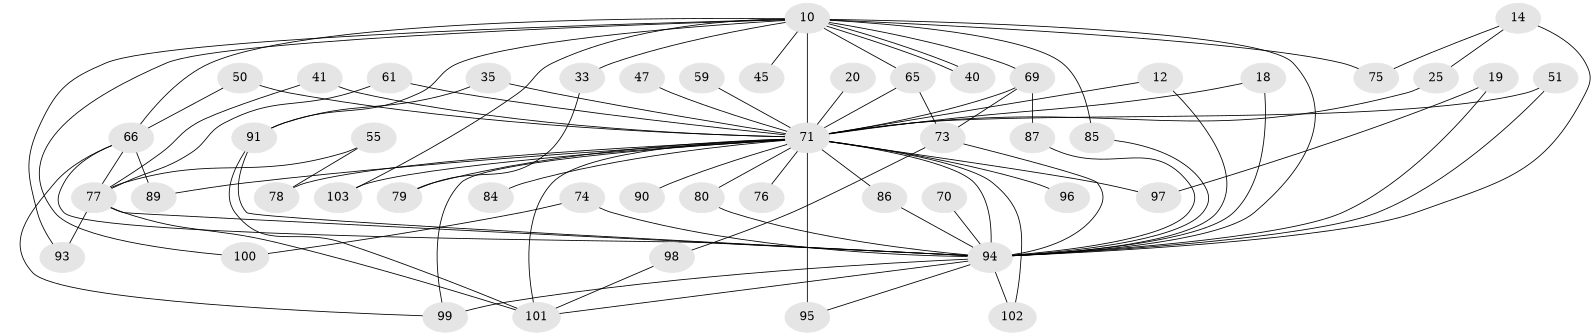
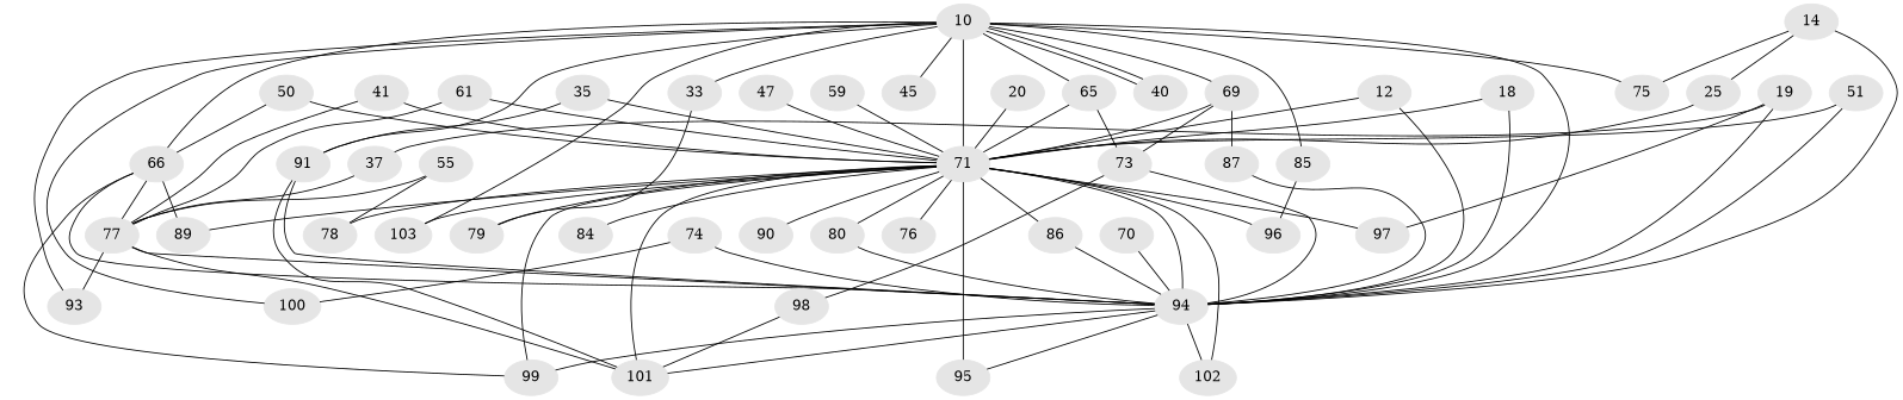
  graph {
    node [color=gray90 style=filled]
    10 [super="+3+6"]
    33
    40
    45
    65 [super="+60"]
    66 [super="+58+11"]
    69 [super="+68"]
    71 [super="+62+9"]
    75
    85
    91 [super="+15"]
    93
    94 [super="+30+43+56+8"]
    100
    103 [super="+46"]
    79 [super="+44"]
    73 [super="+64"]
    77 [super="+31+34"]
    89
    99 [super="+92+72+83"]
    87
    97
    78 [super="+38"]
    76
    80 [super="+67"]
    84
    86
    90 [super="+53"]
    95 [super="+82+88"]
    96 [super="+24"]
    101 [super="+52+57"]
    102
    12
    14
    25
    18
    19
+   37
    20
    35
    41
    47
    50
    51
    55
    59 [super="+49+48"]
    61
    98
    70
    74
    10 -- 33 [weight=2]
    10 -- 40
    10 -- 40
    10 -- 45 [weight=2]
    10 -- 65
    10 -- 66 [weight=2]
    10 -- 69
    10 -- 71 [weight=23]
    10 -- 75
    10 -- 85
    10 -- 91 [weight=2]
    10 -- 93
    10 -- 94 [weight=10]
    10 -- 100
    10 -- 103 [weight=3]
    33 -- 79
    65 -- 71 [weight=2]
    65 -- 73
    66 -- 94
    66 -- 77
    66 -- 89
    66 -- 99
    69 -- 71 [weight=3]
    69 -- 73
    69 -- 87
    71 -- 94 [weight=9]
    71 -- 103
    71 -- 79 [weight=2]
    71 -- 89
    71 -- 99 [weight=3]
    71 -- 97
    71 -- 78 [weight=3]
    71 -- 76 [weight=2]
    71 -- 80 [weight=2]
    71 -- 84 [weight=2]
    71 -- 86
    71 -- 90 [weight=2]
    71 -- 95 [weight=6]
    71 -- 96 [weight=3]
    71 -- 101 [weight=3]
    71 -- 102
-   85 -- 94
+   85 -- 96
    91 -- 94
    91 -- 101
    94 -- 99
    94 -- 95
    94 -- 101
    94 -- 102
    73 -- 94
    73 -- 98
    77 -- 93
    77 -- 94 [weight=6]
    77 -- 101
    87 -- 94
    80 -- 94
    86 -- 94
    12 -- 71
    12 -- 94
    14 -- 75
    14 -- 94 [weight=2]
    14 -- 25
    25 -- 71
    18 -- 71
    18 -- 94
    19 -- 94 [weight=2]
    19 -- 97
+   19 -- 37
+   37 -- 77
    20 -- 71
    35 -- 71
    35 -- 91
    41 -- 71
    41 -- 77
    47 -- 71 [weight=2]
    50 -- 66
    50 -- 71
    51 -- 71
    51 -- 94
    55 -- 77
    55 -- 78
    59 -- 71 [weight=5]
    61 -- 71
    61 -- 77
    98 -- 101
    70 -- 94 [weight=2]
    74 -- 94 [weight=2]
    74 -- 100
  }
